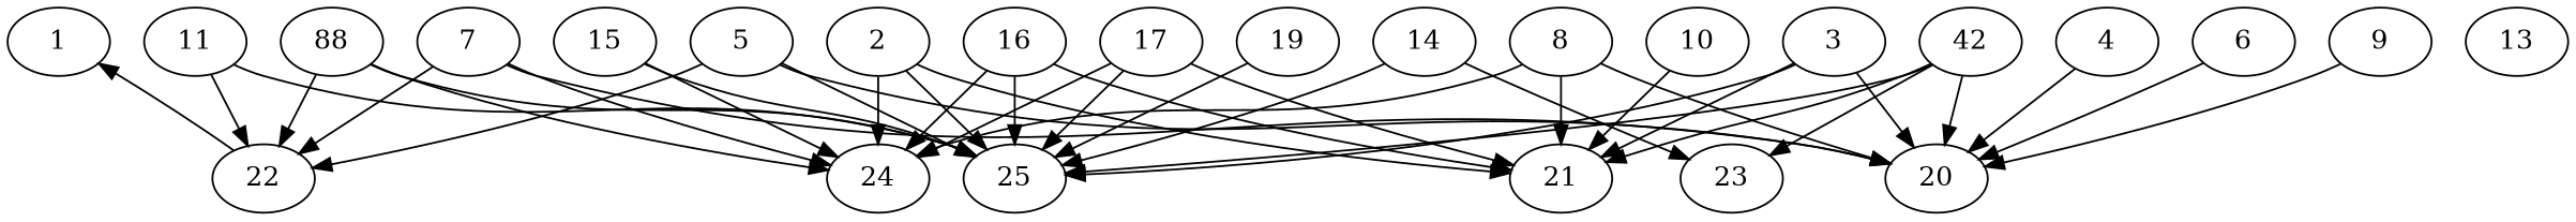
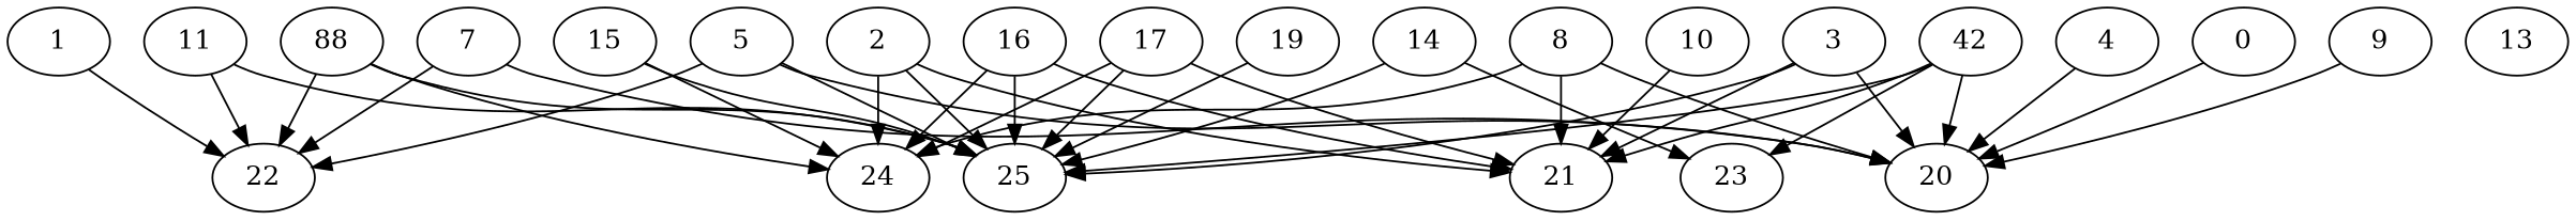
  digraph {
    node [alpha=0.05]
    1 [expect_size=9910272]
    22 [expect_size=50180096]
    2 [expect_size=26447872]
    21 [alpha=0.06 expect_size=20579328]
    24 [alpha=0.19 expect_size=23963648]
    25 [alpha=0.03 expect_size=31450112]
    3 [alpha=0.10 expect_size=27342848]
    20 [alpha=0.16 expect_size=8713216]
    4 [alpha=0.15 expect_size=44167168]
    5 [alpha=0.17 expect_size=49587200]
-   6 [alpha=0.13 expect_size=22604800]
+   6 [alpha=0.13 expect_size=22604800 label=0]
    7 [alpha=0.18 expect_size=51911680]
    8 [alpha=0.10 expect_size=48928768]
    9 [expect_size=22424576]
    10 [expect_size=28082176]
    11 [alpha=0.13 expect_size=14885888]
    n17 [alpha=0.15 expect_size=26340352 label=42]
    23 [alpha=0.14 expect_size=37317632]
    13 [alpha=0.14 expect_size=38574080]
    14 [alpha=0.03 expect_size=14870528]
    15 [alpha=0.08 expect_size=50039808]
    16 [alpha=0.03 expect_size=42376192]
    17 [alpha=0.03 expect_size=25014272]
    n24 [alpha=0.18 expect_size=20054016 label=88]
    19 [alpha=0.07 expect_size=43882496]
-   22 -> 1
+   1 -> 22
    2 -> 21
    2 -> 24
    2 -> 25
    3 -> 21
    3 -> 25
    3 -> 20
    4 -> 20
    5 -> 22
    5 -> 25
    5 -> 20
    6 -> 20
    7 -> 22
-   7 -> 24
    7 -> 20
    8 -> 21
    8 -> 24
    8 -> 20
    9 -> 20
    10 -> 21
    11 -> 22
    11 -> 25
    n17 -> 21
    n17 -> 25
    n17 -> 20
    n17 -> 23
    14 -> 25
    14 -> 23
    15 -> 24
    15 -> 25
    16 -> 21
    16 -> 24
    16 -> 25
    17 -> 21
    17 -> 24
    17 -> 25
    n24 -> 22
    n24 -> 24
    n24 -> 25
    19 -> 25
  }
